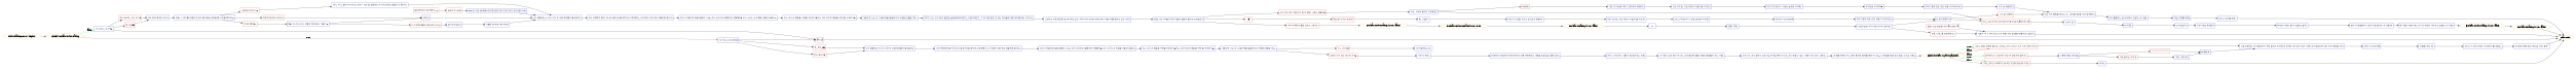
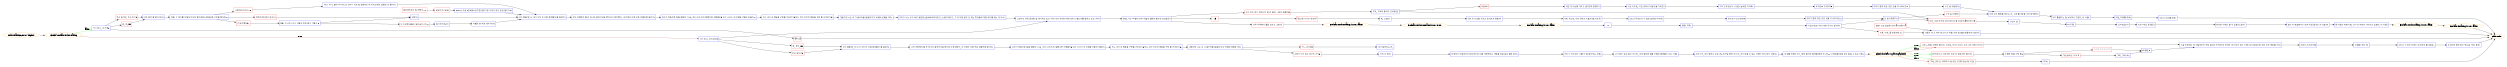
  digraph {
    rankdir=LR
    node [color=blue shape=box]
    "ArthurRank6Convo1 begins." [color=orange shape=""]
    n2 [color=orange label="Check boolean ArthurDating" shape=""]
    n3 [label="거기 있나, 내 사랑?"]
    n4 [label="거기 있나, 드리프터?"]
    n5 [color=red label="응, 왜, A?"]
    n6 [color=red label="무슨 일이야, 우리 자기?"]
    n7 [color=red label="[무시.]"]
    n8 [color=red label="무슨 일이야?"]
    n9 [color=red label="응, 뭔데, A?"]
    n10 [label="네게 해야 할 말이 있다."]
    "Chat ends." [color=orange shape=""]
    n12 [label="네가 왔을 때, 난 네가 그저 또 다른 장애물인 줄 알았지."]
    n13 [label="으음. 이 얘기를 어떻게 꺼내야 할지 벌써 *며칠* 째 고민을 했다만..."]
    n14 [label="그저 극복해야 할 또 하나의 골칫거리일 뿐이라고 생각했어, 내 인생의 다른 모든 것들처럼 말이다."]
    n15 [color=red label="너 임신했어?!"]
    n16 [color=red label="나랑 헤어지려고...?"]
    n17 [color=red label="천천히 해. 듣고 있으니."]
    n18 [label="우리가 처음으로 칼을 맞댔던 그 날, 네가 내게 미리 말했다면 어땠을까? 네가 나서서 내 인생을 어떻게 바꿀지."]
    n19 [label="뭐?! 아니야!! 아니 어떻게 하면 말이 그렇게 --"]
    n20 [label="아니! 아니, 절대 아니야. 난 그저... 이런 걸 표현하는 데 어지간히도 깡통인 것 뿐이다."]
    n21 [label="고맙다."]
    n22 [label="또는 네가 내 목숨을 구해줄 거라던가? 또는 우리 모두의 목숨을 구해 줄 거라던가?!"]
    n23 [color=red label="더 이상한 일들도 일어났으니까..."]
    n24 [label="네가 왔을 때, 난 네가 그저 또 다른 장애물인 줄 알았지."]
    n25 [label="그랬다면 나는 네 그 빌어먹을 얼굴에 대고 박장대소했을 거다."]
    n26 [label="알기조차 싫다."]
    n27 [color=red label="알브레히트가 말 안했어...?"]
    n28 [color=red label="농담이야! 농담."]
    n29 [label="그저 극복해야 할 또 하나의 골칫거리일 뿐이라고 생각했어, 내 인생의 다른 모든 것들처럼 말이다."]
    n30 [color=red label="어... 고마워?"]
    n31 [color=red label="그래서 이거 무슨 얘기인 거야?"]
    n32 [label="어쨌든 딴 데로 새지 마라."]
    n33 [label="...... 난 지금 *진짜로* 진지한 분위기로 가려고 하고 있단 말이다..."]
    n34 [label="우리가 처음으로 칼을 맞댔던 그 날, 네가 내게 미리 말했다면 어땠을까? 네가 나서서 내 인생을 어떻게 바꿀지..."]
    n35 [label="내가 말하려는 건,"]
    n36 [label="거의 다 해가."]
    n37 [label="또는 네가 내 목숨을 구해줄 거라던가? 또는 우리 모두의 목숨을 구해 줄 거라던가?!"]
    n38 [label="인생에서 이렇게까지 본능적으로 나를 이해해주는 사람을 만날 일은 별로 없어."]
    n39 [label="그랬다면 나는 네 그 빌어먹을 얼굴에 대고 박장대소했을 거다."]
    n40 [label="거의 나 자신보다 나를 더 잘 알아주는 사람."]
    n41 [label="그리고 나는 누가 봐도 알만한 - 알브레히트라던가, 소령이라던가, 그 외 다른 말도 안 되는 헛것들에 대한 얘기를 하는 게 아냐."]
    n42 [label="내가 듣고 싶은 말이 아니라, 내게 필요한 말을 어떻게 말해줄지 아는 사람."]
    n43 [label="그보다도 더욱 중요한 걸 얘기하고 있는 거다. 네가 *내게* 어떤 의미가 됐는지를 말하고 있는 거야."]
    n44 [label="그러니까, 내가 말하고 싶은 건 - 친구일 뿐만 아니라, 내가 믿을 수 있는 사람이 되어 줘서 고맙다."]
    n45 [label="젠장, 나는. ...솔이시여. 어떻게 말해야 할지도 모르겠군."]
    n46 [label="내 뒤를 봐준다거나, 팀에 들어와 함께할 뿐만 아니라... 내 목숨을 정말 믿고 맡길 수 있는 사람."]
    n47 [color=red label="네가 무슨 얘기 하려는지 알 것 같아. 나부터 말할까?"]
    n48 [color=red label="<3"]
    n49 [color=red label="너무 지루해서 졸음 오려고 그런다."]
    n50 [color=orange label="Check boolean SquareSpaghetti" shape=""]
    n51 [label="그래, 그래야 할지도 모르겠군."]
    n52 [color=red label="(참고로 이거는 하트야)"]
    n53 [color=orange label="Boolean ArthurDating is now false." shape=""]
    n54 [color=red label="*아직도* 그 스파게티 건은 안 잊었지만 말이야."]
    n55 [color=red label="그건... 정말 소중한 말이네. 고마워, 아서. 그리고 그건 나도 마찬가지야."]
    n56 [color=red label="그래, 근데 난 여태까지 널 속인 것 뿐이었는데. 미안."]
    n57 [color=red label="사랑해."]
    n58 [color=red label="우리, 그냥 친구로 남아 있어야 할 것 같아. [헤어진다.]"]
    n59 [label="헤, 고맙다."]
    n60 [color=orange label="Boolean ArthurNoDate is now true." shape=""]
    n61 [label="소중한 제발 이제 좀 -"]
    n62 [label="이걸 인정하는 데 이렇게까지 오래 걸려서 미안하다. 하지만 네가 있어 줘서 기뻐. 네가 없었다면 우린 모두 죽었을 거다."]
    n63 [label="꺼져."]
    n64 [label="이런 게 가능할 거라고 생각조차 못했지."]
    n65 [label="나도... 오."]
    n66 [label="이런 게 가능할 거라고 생각조차 못했지."]
    n67 [color=orange label="Boolean IsDating is now false." shape=""]
    n68 [color=red label="ㅋㅋㅋㅋㅋㅋㅋㅋㅋ"]
    n69 [color=red label="그냥 놀리는 거야 :)"]
    n70 [label="그래서, 드리프터?"]
    n71 [label="이런 식으로, 이런 곳에서 이렇게 될 거라곤."]
    n72 [label="... 이런."]
    n73 [label="이런 식으로, 이런 곳에서 이렇게 될 거라곤."]
    n74 [label="...."]
    n75 [label="*어쨌든.*"]
    n76 [label="그래, 그래. 하."]
    n77 [label="인생을. 모든 게."]
    n78 [label="그리고 무엇보다 나 같은 놈에겐 더더욱."]
    n79 [label="난... 알았다."]
    n80 [label="그리고 무엇보다 나 같은 놈에겐 더더욱."]
    n81 [label="당장. 꺼져."]
    n82 [label="그리고 이 뒤의 인생이 우리에게 뭘 내놓든,"]
    n83 [label="하지만... 드리프터?"]
    n84 [label="이건.. 예상 못 했군."]
    n85 [label="하지만... 드리프터?"]
    n86 [label="다 실수였던 거다. 우린 여기서 끝이야."]
    n87 [label="우리라면 문제 없이 해나갈 거야. 함께."]
    n88 [label="우리가 함께 겪은 모든 것을 지나와서도..."]
    n89 [label="하지만 이해는 할 수 있을 것 같다."]
    n90 [label="우리가 함께 겪은 모든 것을 지나와서도..."]
    n91 [color=red label="어휴, 이봐, 좀 진정하라고."]
    n92 [label="난 널 사랑한다."]
    n93 [label="나도 널 사랑한다."]
    n94 [label="일이 더 복잡해지기 전에 지금 끝내는 게 낫겠지."]
    n95 [color=red label="잠깐. 그냥 농담한 거야! [사과한다.]"]
    n96 [label="가끔은 네 그 유머 센스가 안 먹힐 거란 걸 슬슬 배울 때도 되었지."]
    n97 [label="이런 식의 행복을 맛보는 게, 내겐 불가능할 거라 생각했지."]
    n98 [label="혹 마음이 바뀐다면, 난... 난 여전히 기다리고 있겠다, 내 사랑."]
    n99 [color=red label="나도 널 사랑해."]
    n100 [label="내가 틀렸다는 걸 보여줘서 고맙다, 내 사랑."]
    n101 [color=orange label="Boolean ArthurDating is now false." shape=""]
    n102 [label="그럼, 미래를 위해."]
    n103 [color=orange label="Boolean IsDating is now false." shape=""]
    n104 [label="그리고 우리를 위해."]
    "ArthurRank6Convo1 begins." -> n2
    n2 -> n3 [color=green label=false]
    n2 -> n4 [color=brown label=true]
    n3 -> n5
    n3 -> n6
    n3 -> n7
-   n4 -> n7
+   n4 -> n43
    n4 -> n8
    n4 -> n9
    n5 -> n10
    n6 -> n10
    n7 -> "Chat ends."
    n8 -> n12
    n9 -> n12
    n10 -> n13
    n12 -> n14
    n13 -> n15
    n13 -> n16
    n13 -> n17
    n14 -> n18
    n15 -> n19
    n16 -> n20
    n17 -> n21
    n18 -> n22
    n19 -> n21
    n19 -> n23
    n20 -> n24
    n21 -> n24
    n22 -> n25
    n23 -> n26
    n24 -> n29
    n25 -> n30
    n25 -> n31
    n26 -> n32
    n27 -> n28
    n28 -> n33
    n29 -> n34
    n30 -> n35
    n31 -> n36
    n32 -> n24
    n33 -> n24
    n34 -> n37
    n36 -> n38
    n37 -> n39
    n38 -> n40
    n39 -> n41
    n40 -> n42
    n41 -> n43
    n42 -> n44
    n43 -> n45
    n44 -> n46
    n45 -> n47
    n45 -> n48
    n45 -> n49
    n46 -> n50
    n47 -> n51
    n48 -> n52
    n49 -> n53
-   n50 -> n54 [color=green label=false]
+   n50 -> n54 [color=green label=true]
    n50 -> n55 [color=green label=true]
    n50 -> n55 [color=brown label=false]
    n50 -> n56 [color=green label=true]
    n50 -> n56 [color=brown label=false]
    n51 -> n57
    n51 -> n58
    n52 -> n59
    n53 -> n60
    n54 -> n61
    n55 -> n62
    n56 -> n63
    n57 -> n64
    n58 -> n65
    n59 -> n66
    n60 -> n67
    n61 -> n68
    n61 -> n69
    n62 -> n70
    n63 -> "Chat ends."
    n64 -> n71
    n65 -> n72
    n66 -> n73
    n67 -> n74
    n68 -> n75
    n69 -> n76
    n70 -> n77
    n71 -> n78
    n72 -> n79
    n73 -> n80
    n74 -> n81
    n75 -> n62
    n76 -> n75
    n77 -> n82
    n78 -> n83
    n79 -> n84
    n80 -> n85
    n81 -> n86
    n82 -> n87
    n83 -> n88
    n84 -> n89
    n85 -> n90
    n86 -> n91
    n86 -> n92
    n87 -> "Chat ends."
    n88 -> n93
    n89 -> n94
    n90 -> n92
    n91 -> n96
    n92 -> n58
    n92 -> n99
    n93 -> n97
    n94 -> n98
    n95 -> n96
    n96 -> "Chat ends."
    n97 -> n100
    n98 -> n101
    n99 -> n97
    n100 -> n102
    n101 -> n103
    n102 -> n104
    n103 -> "Chat ends."
    n104 -> "Chat ends."
  }
